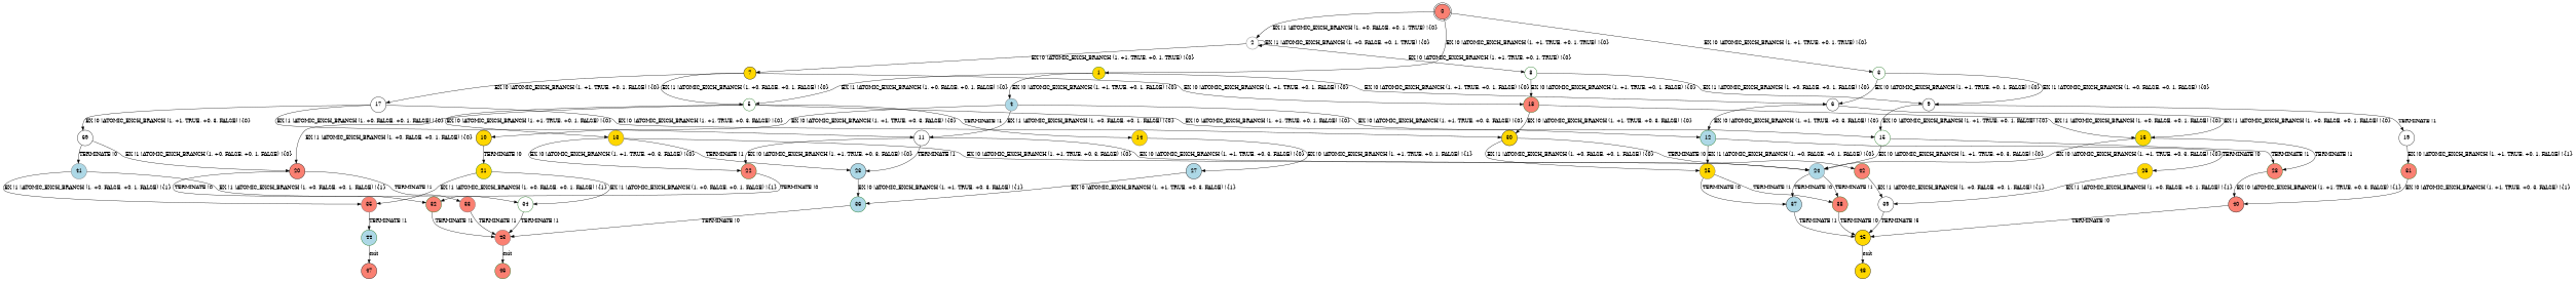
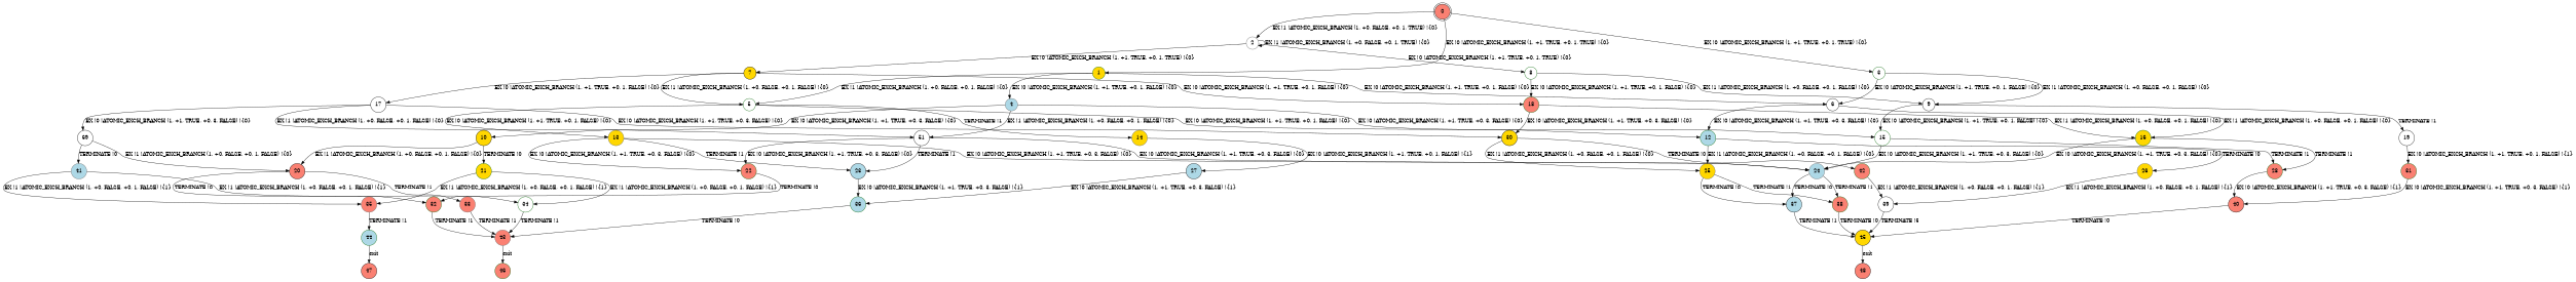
  digraph {
    node [color=black fillcolor=salmon shape=circle style=filled]
    0 [peripheries=2]
    1 [color=darkgreen fillcolor=gold]
    2 [color=gray40 fillcolor=white]
    3 [color=darkgreen fillcolor=white]
    4 [color=gray40 fillcolor=lightblue]
    5 [color=darkgreen fillcolor=white]
    6 [fillcolor=white]
    7 [fillcolor=gold]
    8 [color=darkgreen fillcolor=white]
    9 [fillcolor=white]
    10 [fillcolor=gold]
-   11 [fillcolor=white]
+   11 [fillcolor=white label=51]
    12 [color=darkgreen fillcolor=lightblue]
    13 [color=gray40 fillcolor=gold]
    14 [color=gray40 fillcolor=gold]
    15 [color=darkgreen fillcolor=white]
    16 [color=darkgreen fillcolor=gold]
    17 [fillcolor=white]
    18 [color=darkgreen]
    19 [fillcolor=white]
    20
    21 [color=darkgreen fillcolor=gold]
    22 [color=darkgreen]
    23 [fillcolor=lightblue]
    24 [color=gray40 fillcolor=lightblue]
    25 [color=gray40 fillcolor=gold]
    26 [color=gray40 fillcolor=gold]
    27 [fillcolor=lightblue]
    28 [color=darkgreen]
    n30 [fillcolor=white label=69]
    30 [fillcolor=gold]
    31 [color=darkgreen]
    32 [color=darkgreen]
    33 [color=gray40]
    34 [color=darkgreen fillcolor=white]
    35 [color=gray40]
    36 [color=darkgreen fillcolor=lightblue]
    37 [fillcolor=lightblue]
    38 [color=darkgreen]
    39 [fillcolor=white]
    40
    41 [color=gray40 fillcolor=lightblue]
    42 [color=darkgreen]
    43 [color=gray40]
    44 [color=darkgreen fillcolor=lightblue]
    45 [fillcolor=gold]
    46 [color=darkgreen]
    47
-   48 [fillcolor=gold]
+   48
    0 -> 1 [label="EX !0 !ATOMIC_EXCH_BRANCH (1, +1, TRUE, +0, 1, TRUE) !{0}"]
    0 -> 2 [label="EX !1 !ATOMIC_EXCH_BRANCH (1, +0, FALSE, +0, 1, TRUE) !{0}"]
    0 -> 3 [label="EX !0 !ATOMIC_EXCH_BRANCH (1, +1, TRUE, +0, 1, TRUE) !{0}"]
    1 -> 4 [label="EX !0 !ATOMIC_EXCH_BRANCH (1, +1, TRUE, +0, 1, FALSE) !{0}"]
    1 -> 5 [label="EX !1 !ATOMIC_EXCH_BRANCH (1, +0, FALSE, +0, 1, FALSE) !{0}"]
    1 -> 6 [label="EX !0 !ATOMIC_EXCH_BRANCH (1, +1, TRUE, +0, 1, FALSE) !{0}"]
    2 -> 2 [label="EX !1 !ATOMIC_EXCH_BRANCH (1, +0, FALSE, +0, 1, TRUE) !{0}"]
    2 -> 7 [label="EX !0 !ATOMIC_EXCH_BRANCH (1, +1, TRUE, +0, 1, TRUE) !{0}"]
    2 -> 8 [label="EX !0 !ATOMIC_EXCH_BRANCH (1, +1, TRUE, +0, 1, TRUE) !{0}"]
    3 -> 6 [label="EX !0 !ATOMIC_EXCH_BRANCH (1, +1, TRUE, +0, 1, FALSE) !{0}"]
    3 -> 9 [label="EX !1 !ATOMIC_EXCH_BRANCH (1, +0, FALSE, +0, 1, FALSE) !{0}"]
    4 -> 10 [label="EX !0 !ATOMIC_EXCH_BRANCH (1, +1, TRUE, +0, 3, FALSE) !{0}"]
    4 -> 11 [label="EX !1 !ATOMIC_EXCH_BRANCH (1, +0, FALSE, +0, 1, FALSE) !{0}"]
    4 -> 12 [label="EX !0 !ATOMIC_EXCH_BRANCH (1, +1, TRUE, +0, 3, FALSE) !{0}"]
    5 -> 13 [label="EX !0 !ATOMIC_EXCH_BRANCH (1, +1, TRUE, +0, 1, FALSE) !{0}"]
    5 -> 14 [label="TERMINATE !1"]
    5 -> 15 [label="EX !0 !ATOMIC_EXCH_BRANCH (1, +1, TRUE, +0, 1, FALSE) !{0}"]
    6 -> 12 [label="EX !0 !ATOMIC_EXCH_BRANCH (1, +1, TRUE, +0, 3, FALSE) !{0}"]
    6 -> 16 [label="EX !1 !ATOMIC_EXCH_BRANCH (1, +0, FALSE, +0, 1, FALSE) !{0}"]
    7 -> 5 [label="EX !1 !ATOMIC_EXCH_BRANCH (1, +0, FALSE, +0, 1, FALSE) !{0}"]
    7 -> 17 [label="EX !0 !ATOMIC_EXCH_BRANCH (1, +1, TRUE, +0, 1, FALSE) !{0}"]
    7 -> 18 [label="EX !0 !ATOMIC_EXCH_BRANCH (1, +1, TRUE, +0, 1, FALSE) !{0}"]
    8 -> 9 [label="EX !1 !ATOMIC_EXCH_BRANCH (1, +0, FALSE, +0, 1, FALSE) !{0}"]
    8 -> 18 [label="EX !0 !ATOMIC_EXCH_BRANCH (1, +1, TRUE, +0, 1, FALSE) !{0}"]
    9 -> 15 [label="EX !0 !ATOMIC_EXCH_BRANCH (1, +1, TRUE, +0, 1, FALSE) !{0}"]
    9 -> 19 [label="TERMINATE !1"]
-   5 -> 20 [label="EX !1 !ATOMIC_EXCH_BRANCH (1, +0, FALSE, +0, 1, FALSE) !{0}"]
+   10 -> 20 [label="EX !1 !ATOMIC_EXCH_BRANCH (1, +0, FALSE, +0, 1, FALSE) !{0}"]
    10 -> 21 [label="TERMINATE !0"]
    11 -> 22 [label="EX !0 !ATOMIC_EXCH_BRANCH (1, +1, TRUE, +0, 3, FALSE) !{0}"]
    11 -> 23 [label="TERMINATE !1"]
    11 -> 24 [label="EX !0 !ATOMIC_EXCH_BRANCH (1, +1, TRUE, +0, 3, FALSE) !{0}"]
    12 -> 25 [label="EX !1 !ATOMIC_EXCH_BRANCH (1, +0, FALSE, +0, 1, FALSE) !{0}"]
    12 -> 26 [label="TERMINATE !0"]
    13 -> 22 [label="EX !0 !ATOMIC_EXCH_BRANCH (1, +1, TRUE, +0, 3, FALSE) !{0}"]
    13 -> 23 [label="TERMINATE !1"]
    13 -> 24 [label="EX !0 !ATOMIC_EXCH_BRANCH (1, +1, TRUE, +0, 3, FALSE) !{0}"]
    14 -> 27 [label="EX !0 !ATOMIC_EXCH_BRANCH (1, +1, TRUE, +0, 1, FALSE) !{1}"]
    15 -> 24 [label="EX !0 !ATOMIC_EXCH_BRANCH (1, +1, TRUE, +0, 3, FALSE) !{0}"]
    15 -> 28 [label="TERMINATE !1"]
    16 -> 24 [label="EX !0 !ATOMIC_EXCH_BRANCH (1, +1, TRUE, +0, 3, FALSE) !{0}"]
    16 -> 28 [label="TERMINATE !1"]
    17 -> 11 [label="EX !1 !ATOMIC_EXCH_BRANCH (1, +0, FALSE, +0, 1, FALSE) !{0}"]
    17 -> n30 [label="EX !0 !ATOMIC_EXCH_BRANCH (1, +1, TRUE, +0, 3, FALSE) !{0}"]
    17 -> 30 [label="EX !0 !ATOMIC_EXCH_BRANCH (1, +1, TRUE, +0, 3, FALSE) !{0}"]
    18 -> 16 [label="EX !1 !ATOMIC_EXCH_BRANCH (1, +0, FALSE, +0, 1, FALSE) !{0}"]
    18 -> 30 [label="EX !0 !ATOMIC_EXCH_BRANCH (1, +1, TRUE, +0, 3, FALSE) !{0}"]
    19 -> 31 [label="EX !0 !ATOMIC_EXCH_BRANCH (1, +1, TRUE, +0, 1, FALSE) !{1}"]
    20 -> 32 [label="TERMINATE !0"]
    20 -> 33 [label="TERMINATE !1"]
    21 -> 34 [label="EX !1 !ATOMIC_EXCH_BRANCH (1, +0, FALSE, +0, 1, FALSE) !{1}"]
    21 -> 35 [label="EX !1 !ATOMIC_EXCH_BRANCH (1, +0, FALSE, +0, 1, FALSE) !{1}"]
    22 -> 32 [label="TERMINATE !0"]
    23 -> 36 [label="EX !0 !ATOMIC_EXCH_BRANCH (1, +1, TRUE, +0, 3, FALSE) !{1}"]
    24 -> 37 [label="TERMINATE !0"]
    24 -> 38 [label="TERMINATE !1"]
    25 -> 37 [label="TERMINATE !0"]
    25 -> 38 [label="TERMINATE !1"]
    26 -> 39 [label="EX !1 !ATOMIC_EXCH_BRANCH (1, +0, FALSE, +0, 1, FALSE) !{1}"]
    27 -> 36 [label="EX !0 !ATOMIC_EXCH_BRANCH (1, +1, TRUE, +0, 3, FALSE) !{1}"]
    28 -> 40 [label="EX !0 !ATOMIC_EXCH_BRANCH (1, +1, TRUE, +0, 3, FALSE) !{1}"]
    n30 -> 20 [label="EX !1 !ATOMIC_EXCH_BRANCH (1, +0, FALSE, +0, 1, FALSE) !{0}"]
    n30 -> 41 [label="TERMINATE !0"]
    30 -> 25 [label="EX !1 !ATOMIC_EXCH_BRANCH (1, +0, FALSE, +0, 1, FALSE) !{0}"]
    30 -> 42 [label="TERMINATE !0"]
    31 -> 40 [label="EX !0 !ATOMIC_EXCH_BRANCH (1, +1, TRUE, +0, 3, FALSE) !{1}"]
    32 -> 43 [label="TERMINATE !1"]
    33 -> 43 [label="TERMINATE !1"]
    34 -> 43 [label="TERMINATE !1"]
    35 -> 44 [label="TERMINATE !1"]
    36 -> 43 [label="TERMINATE !0"]
    37 -> 45 [label="TERMINATE !1"]
    38 -> 45 [label="TERMINATE !0"]
    39 -> 45 [label="TERMINATE !6"]
    40 -> 45 [label="TERMINATE !0"]
    41 -> 34 [label="EX !1 !ATOMIC_EXCH_BRANCH (1, +0, FALSE, +0, 1, FALSE) !{1}"]
    41 -> 35 [label="EX !1 !ATOMIC_EXCH_BRANCH (1, +0, FALSE, +0, 1, FALSE) !{1}"]
    42 -> 39 [label="EX !1 !ATOMIC_EXCH_BRANCH (1, +0, FALSE, +0, 1, FALSE) !{1}"]
    43 -> 46 [label=exit]
    44 -> 47 [label=exit]
    45 -> 48 [label=exit]
  }
